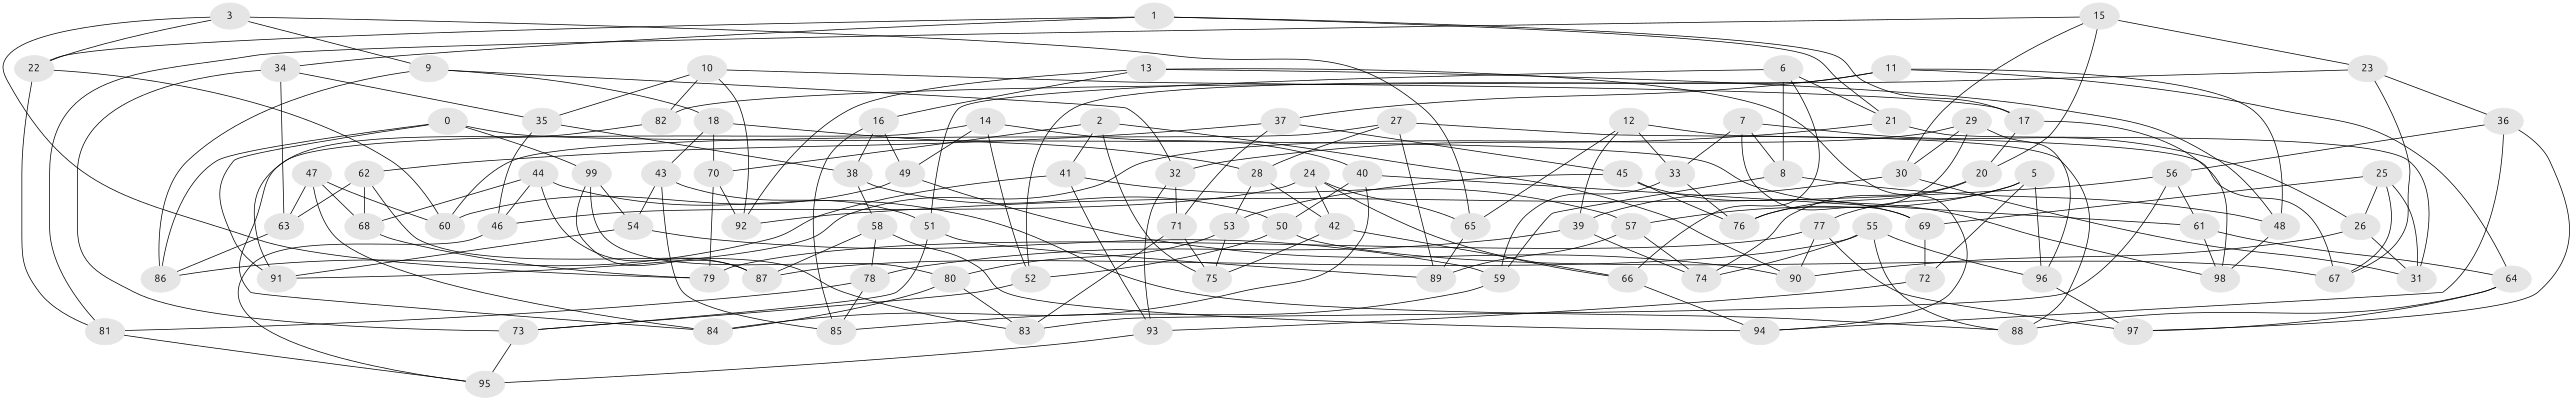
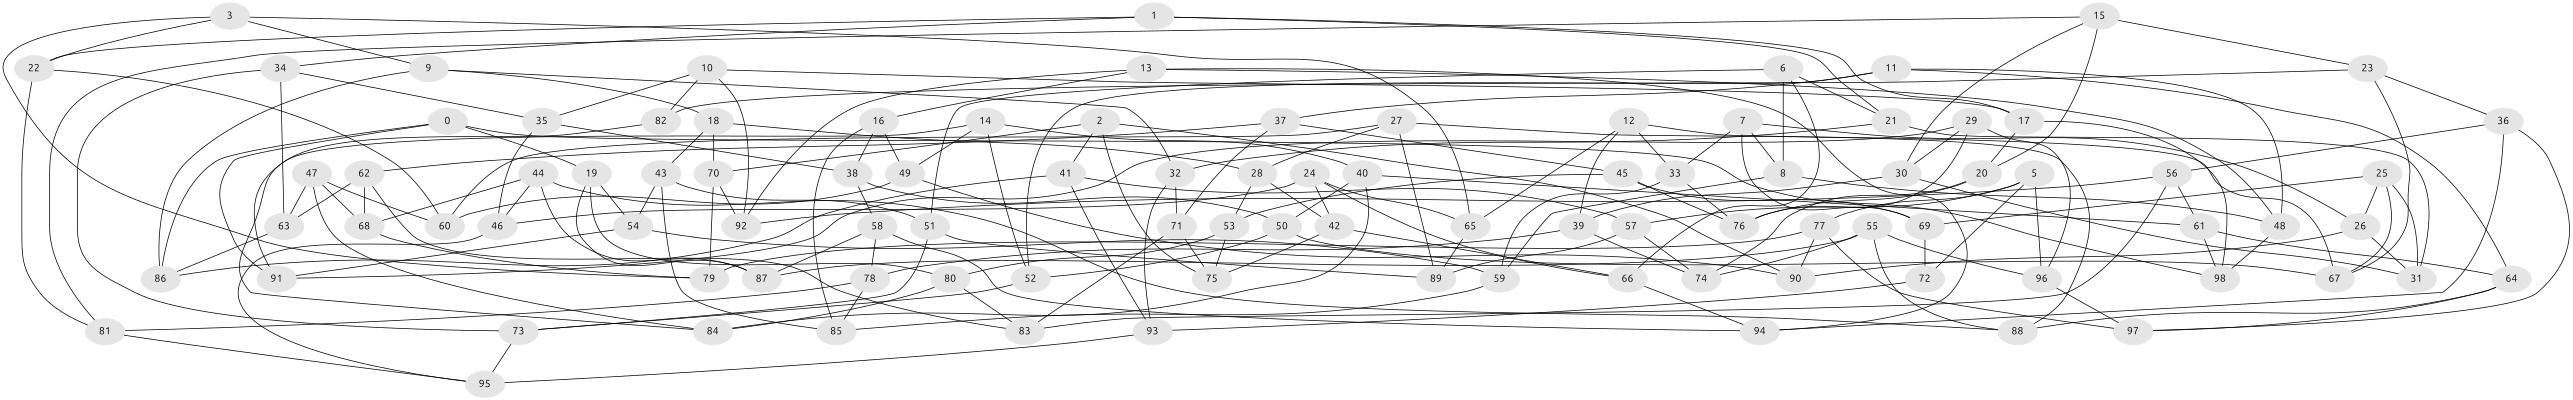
  graph {
    fontname=Ubuntu
    node [color=gray90 fontname=Ubuntu style=filled]
    edge [fontname=Ubuntu]
    1
    17
    21
    22
    34
    98
    20
    32
    31
    81
    60
    35
    63
    73
    2
    41
    70
    75
    90
    86
    57
    93
    79
    92
    3
    9
    65
    18
    89
    n30 [label=0]
-   19 [label=99]
+   19
    91
    54
    80
    87
    5
    72
    77
    96
    74
    97
    6
    8
    51
    66
    48
    59
    94
    7
    26
    33
    69
    76
    85
    28
    43
    71
    10
    82
    38
    46
    11
    37
    52
    64
    45
    62
    88
    12
    39
    78
    13
    16
    49
    14
    40
    84
    50
    61
    15
    23
    30
    36
    67
    95
    58
    42
    53
    83
    56
    24
    25
    27
    29
    68
    44
    47
    55
    1 -- 17
    1 -- 21
    1 -- 22
    1 -- 34
    17 -- 98
    17 -- 20
    21 -- 32
    21 -- 31
    22 -- 81
    22 -- 60
    34 -- 35
    34 -- 63
    34 -- 73
    20 -- 74
    20 -- 76
    32 -- 93
    32 -- 71
    81 -- 95
    35 -- 38
    35 -- 46
    63 -- 86
    73 -- 95
    2 -- 41
    2 -- 70
    2 -- 75
    2 -- 90
    41 -- 86
    41 -- 57
    41 -- 93
    70 -- 79
    70 -- 92
    57 -- 89
    57 -- 74
    93 -- 95
    3 -- 22
    3 -- 79
    3 -- 9
    3 -- 65
    9 -- 32
    9 -- 86
    9 -- 18
    65 -- 89
    18 -- 70
    18 -- 28
    18 -- 43
    n30 -- 98
    n30 -- 86
    n30 -- 19
    n30 -- 91
    19 -- 54
    19 -- 80
    19 -- 87
    54 -- 91
    54 -- 59
    80 -- 84
    80 -- 83
    5 -- 57
    5 -- 72
    5 -- 77
    5 -- 96
    72 -- 93
    77 -- 90
    77 -- 79
    77 -- 97
    96 -- 97
    6 -- 21
    6 -- 8
    6 -- 51
    6 -- 66
    8 -- 48
    8 -- 59
    51 -- 73
    51 -- 89
    66 -- 94
    48 -- 98
    59 -- 85
    7 -- 8
    7 -- 26
    7 -- 33
    7 -- 69
    26 -- 31
    26 -- 90
    33 -- 59
    33 -- 76
    69 -- 72
    28 -- 42
    28 -- 53
    43 -- 54
    43 -- 51
    43 -- 85
    71 -- 75
    71 -- 83
    10 -- 17
    10 -- 35
    10 -- 92
    10 -- 82
    82 -- 91
    38 -- 50
    38 -- 58
    46 -- 95
    11 -- 48
    11 -- 37
    11 -- 52
    11 -- 64
    37 -- 71
    37 -- 45
    37 -- 62
    52 -- 73
    64 -- 97
    64 -- 88
    45 -- 69
    45 -- 76
    45 -- 53
    62 -- 63
    62 -- 83
    62 -- 68
    12 -- 65
    12 -- 33
    12 -- 88
    12 -- 39
    39 -- 74
    39 -- 78
    78 -- 81
    78 -- 85
    13 -- 92
    13 -- 48
    13 -- 94
    13 -- 16
    16 -- 85
    16 -- 38
    16 -- 49
    49 -- 60
    49 -- 90
    14 -- 52
    14 -- 49
    14 -- 40
    14 -- 84
    40 -- 84
    40 -- 50
    40 -- 61
    50 -- 52
    50 -- 67
    61 -- 98
    61 -- 64
    15 -- 20
    15 -- 81
    15 -- 23
    15 -- 30
    23 -- 82
    23 -- 36
    23 -- 67
    30 -- 31
    30 -- 39
    36 -- 97
    36 -- 94
    36 -- 56
    58 -- 87
    58 -- 94
    58 -- 78
    42 -- 75
    42 -- 66
    53 -- 75
    53 -- 80
    56 -- 92
    56 -- 61
    56 -- 83
    24 -- 65
    24 -- 66
    24 -- 46
    24 -- 42
    25 -- 31
    25 -- 26
    25 -- 69
    25 -- 67
    27 -- 60
    27 -- 89
    27 -- 28
    27 -- 67
    29 -- 91
    29 -- 96
    29 -- 76
    29 -- 30
    68 -- 79
    44 -- 87
    44 -- 46
    44 -- 88
    44 -- 68
    47 -- 60
    47 -- 63
    47 -- 84
    47 -- 68
    55 -- 87
    55 -- 96
    55 -- 74
    55 -- 88
  }
